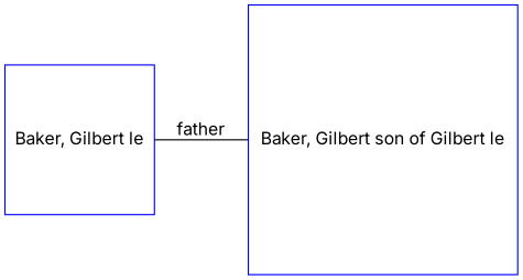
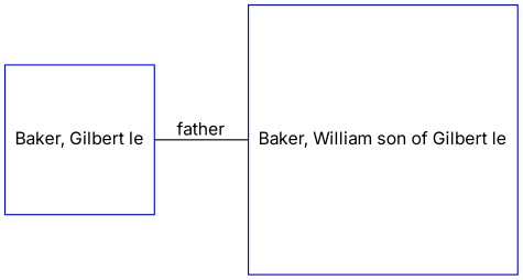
  digraph {
    rankdir=LR
    fontname=Inter
    node [color=blue regular=1 shape=box fontname=Inter]
    n1 [label="Baker, Gilbert le"]
-   n2 [label="Baker, Gilbert son of Gilbert le"]
+   n2 [label="Baker, William son of Gilbert le"]
    n1 -> n2 [arrowsize=0.0 dir=none label=father fontname=Inter]
  }
